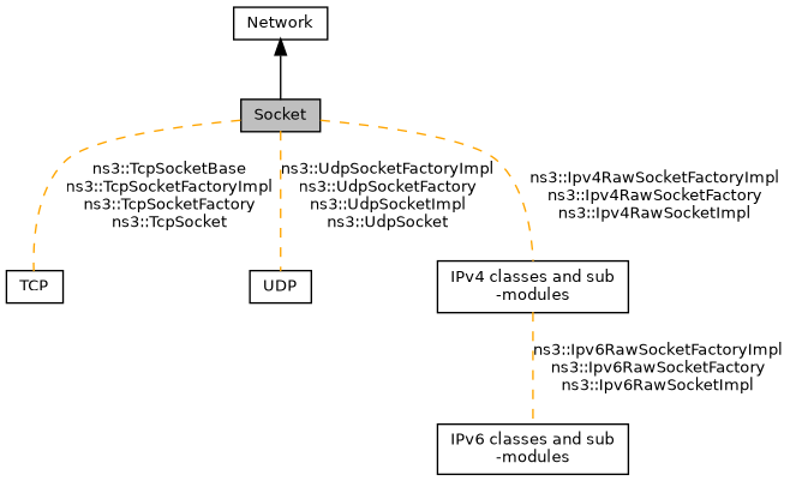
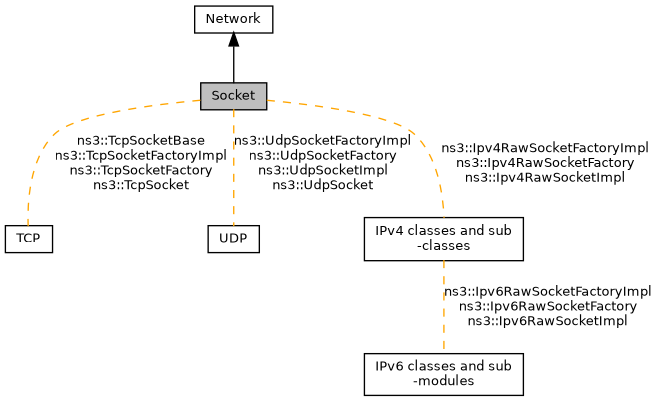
  digraph {
    rankdir=TB
    node [color=black fillcolor=white fontname=Helvetica fontsize=10 shape=record style=filled]
    edge [color=orange dir=none fontname=Helvetica fontsize=10 labelfontname=Helvetica labelfontsize=10 shape=plaintext style=dashed]
    n1 [fillcolor=grey75 fontcolor=black height=0.2 label=Socket width=0.4]
    n2 [height=0.2 label=TCP width=0.4]
    n3 [height=0.2 label=UDP width=0.4]
-   n4 [height=0.2 label="IPv4 classes and sub\l-modules" width=0.4]
+   n4 [height=0.2 label="IPv4 classes and sub\l-classes" width=0.4]
    n5 [height=0.2 label="IPv6 classes and sub\l-modules" width=0.4]
    n6 [height=0.2 label=Network width=0.4]
    n1 -> n2 [label="ns3::TcpSocketBase\nns3::TcpSocketFactoryImpl\nns3::TcpSocketFactory\nns3::TcpSocket"]
    n1 -> n3 [label="ns3::UdpSocketFactoryImpl\nns3::UdpSocketFactory\nns3::UdpSocketImpl\nns3::UdpSocket"]
    n1 -> n4 [label="ns3::Ipv4RawSocketFactoryImpl\nns3::Ipv4RawSocketFactory\nns3::Ipv4RawSocketImpl"]
    n4 -> n5 [label="ns3::Ipv6RawSocketFactoryImpl\nns3::Ipv6RawSocketFactory\nns3::Ipv6RawSocketImpl"]
    n6 -> n1 [dir=back style=solid color=""]
  }
